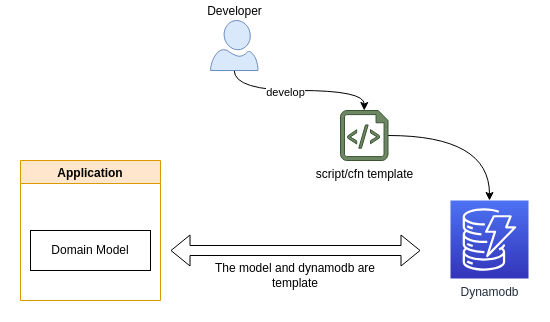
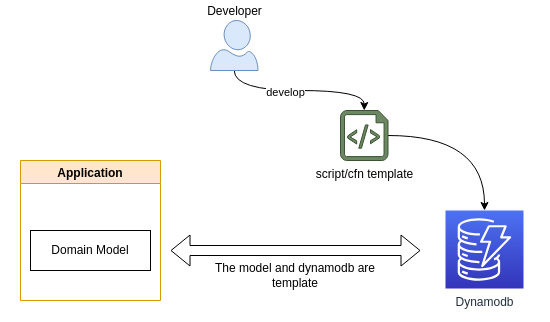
  <mxCell id="0" />
  <mxCell id="1" parent="0" />
  <mxCell id="2" style="edgeStyle=orthogonalEdgeStyle;curved=1;rounded=0;orthogonalLoop=1;jettySize=auto;html=1;entryX=0.5;entryY=0;entryDx=0;entryDy=0;entryPerimeter=0;fontColor=#000000;exitX=0.5;exitY=1;exitDx=0;exitDy=0;exitPerimeter=0;" edge="1" parent="1" source="4" target="8"><mxGeometry relative="1" as="geometry" /></mxCell>
  <mxCell id="3" value="develop" style="edgeLabel;html=1;align=center;verticalAlign=middle;resizable=0;points=[];fontColor=#000000;" vertex="1" connectable="0" parent="2"><mxGeometry x="-0.162" y="-1" relative="1" as="geometry"><mxPoint as="offset" /></mxGeometry></mxCell>
  <mxCell id="4" value="Developer" style="verticalLabelPosition=top;html=1;verticalAlign=bottom;align=center;strokeColor=#6c8ebf;fillColor=#dae8fc;shape=mxgraph.azure.user;labelPosition=center;" vertex="1" parent="1"><mxGeometry x="210" y="20" width="47.5" height="50" as="geometry" /></mxCell>
  <mxCell id="5" value="Application" style="swimlane;collapsible=0;fillColor=#ffe6cc;strokeColor=#d79b00;" vertex="1" parent="1"><mxGeometry x="20" y="160" width="140" height="140" as="geometry" /></mxCell>
  <mxCell id="6" value="Domain Model" style="rounded=0;whiteSpace=wrap;html=1;" vertex="1" parent="5"><mxGeometry x="10" y="70" width="120" height="40" as="geometry" /></mxCell>
  <mxCell id="7" style="edgeStyle=orthogonalEdgeStyle;curved=1;rounded=0;orthogonalLoop=1;jettySize=auto;html=1;fontColor=#000000;" edge="1" parent="1" source="8" target="9"><mxGeometry relative="1" as="geometry" /></mxCell>
  <mxCell id="8" value="&lt;font color=&quot;#000000&quot;&gt;script/cfn template&lt;br&gt;&lt;/font&gt;" style="verticalLabelPosition=bottom;html=1;verticalAlign=top;align=center;strokeColor=#3A5431;fillColor=#6d8764;shape=mxgraph.azure.script_file;pointerEvents=1;fontColor=#ffffff;" vertex="1" parent="1"><mxGeometry x="340" y="110" width="47.5" height="50" as="geometry" /></mxCell>
- <mxCell id="9" value="Dynamodb" style="sketch=0;points=[[0,0,0],[0.25,0,0],[0.5,0,0],[0.75,0,0],[1,0,0],[0,1,0],[0.25,1,0],[0.5,1,0],[0.75,1,0],[1,1,0],[0,0.25,0],[0,0.5,0],[0,0.75,0],[1,0.25,0],[1,0.5,0],[1,0.75,0]];outlineConnect=0;fontColor=#232F3E;gradientColor=#4D72F3;gradientDirection=north;fillColor=#3334B9;strokeColor=#ffffff;dashed=0;verticalLabelPosition=bottom;verticalAlign=top;align=center;html=1;fontSize=12;fontStyle=0;aspect=fixed;shape=mxgraph.aws4.resourceIcon;resIcon=mxgraph.aws4.dynamodb;" vertex="1" parent="1"><mxGeometry x="450" y="200" width="78" height="78" as="geometry" /></mxCell>
+ <mxCell id="9" value="Dynamodb" style="sketch=0;points=[[0,0,0],[0.25,0,0],[0.5,0,0],[0.75,0,0],[1,0,0],[0,1,0],[0.25,1,0],[0.5,1,0],[0.75,1,0],[1,1,0],[0,0.25,0],[0,0.5,0],[0,0.75,0],[1,0.25,0],[1,0.5,0],[1,0.75,0]];outlineConnect=0;fontColor=#232F3E;gradientColor=#4D72F3;gradientDirection=north;fillColor=#3334B9;strokeColor=#ffffff;dashed=0;verticalLabelPosition=bottom;verticalAlign=top;align=center;html=1;fontSize=12;fontStyle=0;aspect=fixed;shape=mxgraph.aws4.resourceIcon;resIcon=mxgraph.aws4.dynamodb;" vertex="1" parent="1"><mxGeometry x="445" y="210" width="78" height="78" as="geometry" /></mxCell>
  <mxCell id="10" value="" style="shape=flexArrow;endArrow=classic;startArrow=classic;html=1;rounded=0;fontColor=#000000;curved=1;" edge="1" parent="1"><mxGeometry width="100" height="100" relative="1" as="geometry"><mxPoint x="170" y="250" as="sourcePoint" /><mxPoint x="420" y="250" as="targetPoint" /></mxGeometry></mxCell>
  <mxCell id="11" value="The model and dynamodb are template" style="text;html=1;strokeColor=none;fillColor=none;align=center;verticalAlign=middle;whiteSpace=wrap;rounded=0;fontColor=#000000;" vertex="1" parent="1"><mxGeometry x="210" y="260" width="170" height="30" as="geometry" /></mxCell>
